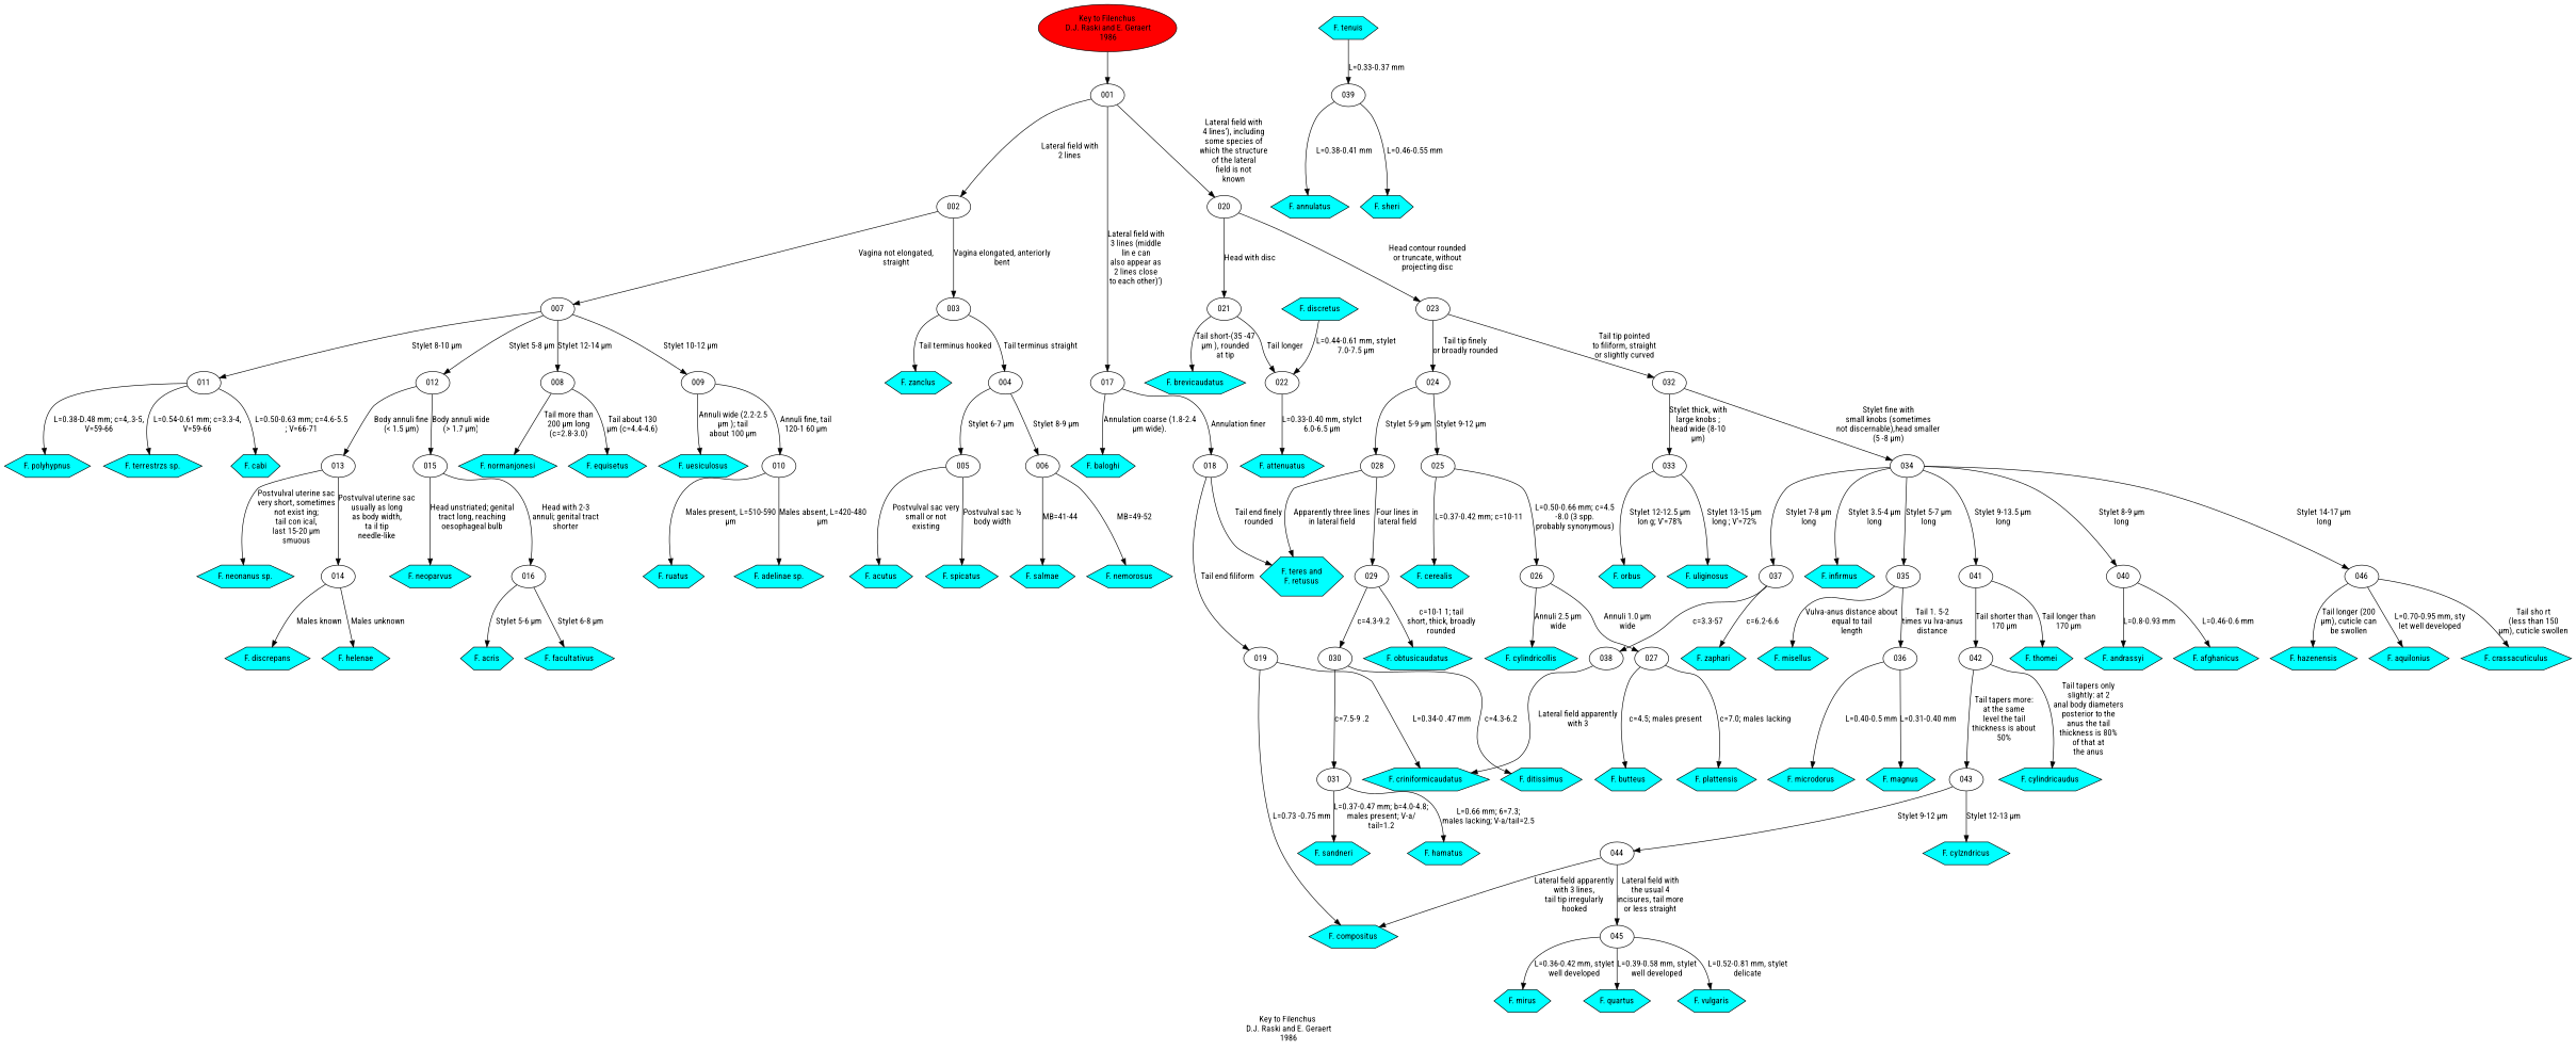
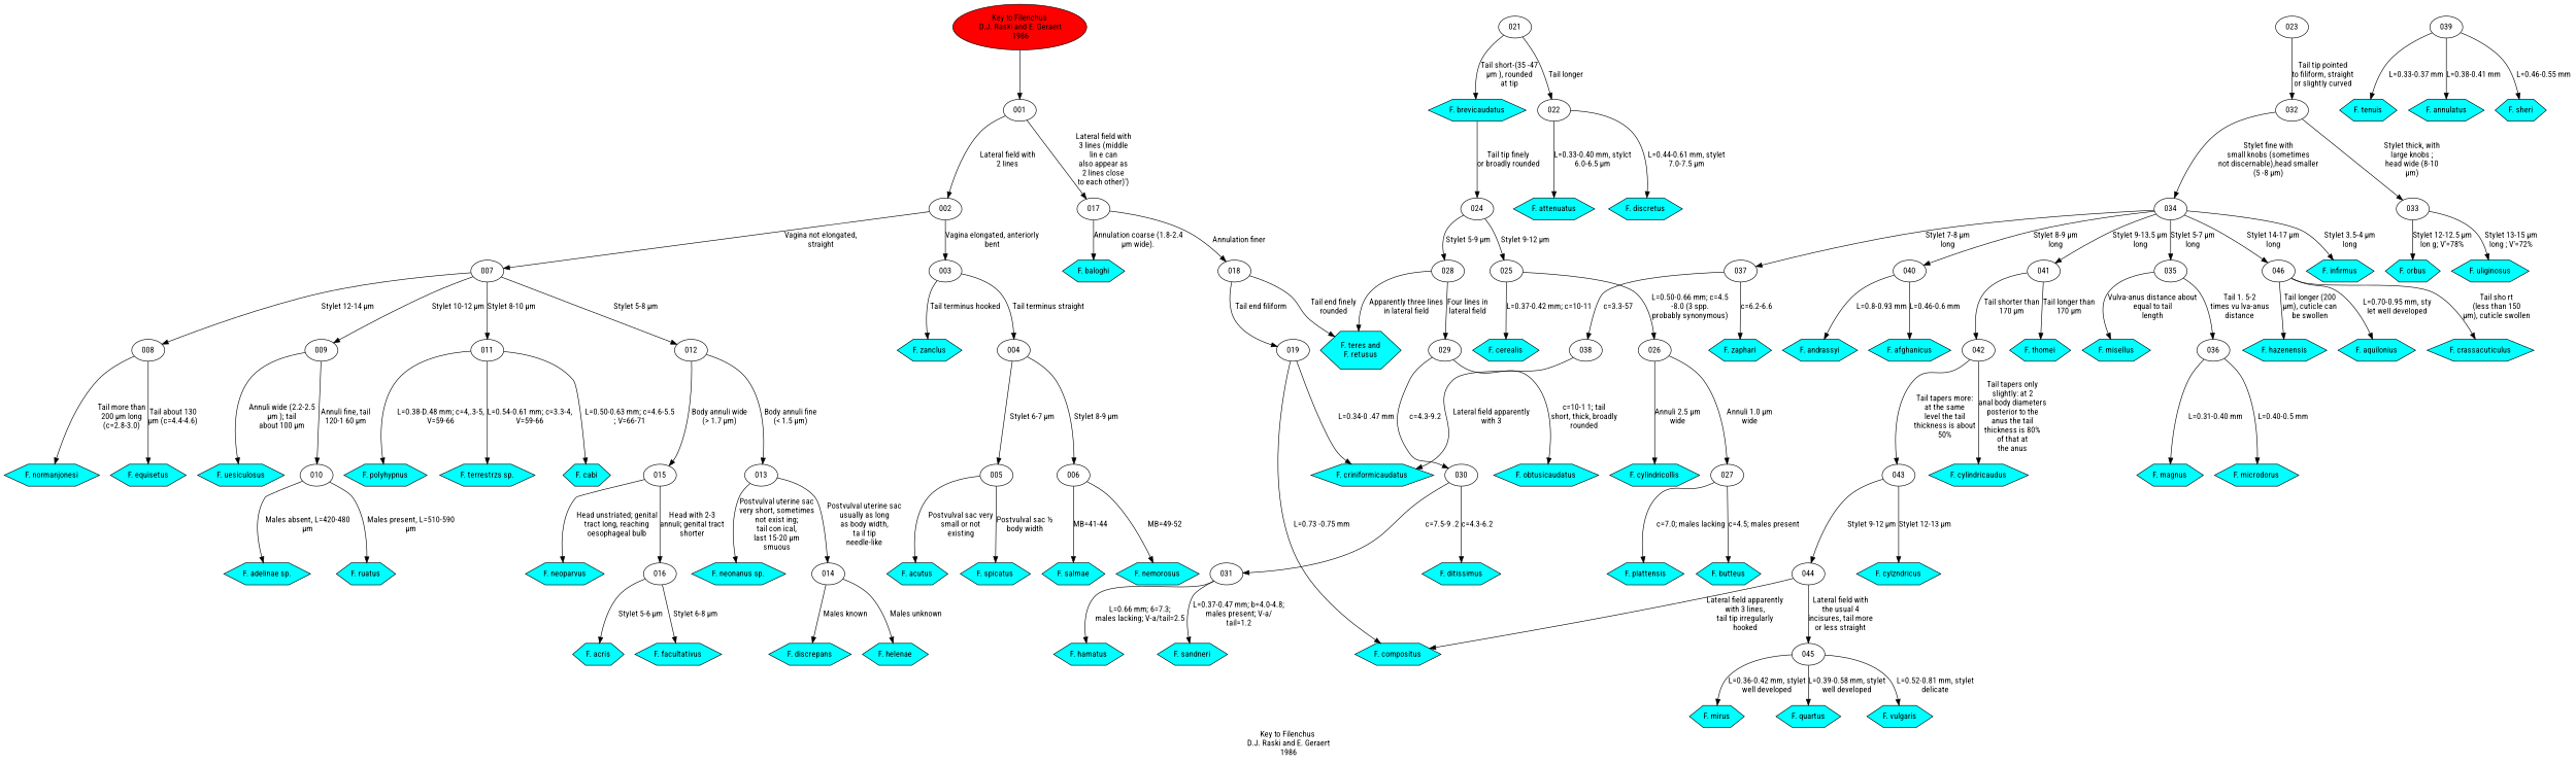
  digraph {
    fontname="Roboto Condensed"
    label="Key to Filenchus\n D.J. Raski and E. Geraert\n 1986"
    rankdir=TB
    node [fillcolor=aqua fontname="Roboto Condensed" style=filled shape=hexagon]
    edge [fontname="Roboto Condensed"]
    n1 [fillcolor=red label="Key to Filenchus\n D.J. Raski and E. Geraert\n 1986" shape=""]
    001 [fillcolor="" style="" shape=""]
    002 [fillcolor="" style="" shape=""]
    017 [fillcolor="" style="" shape=""]
-   020 [fillcolor="" style="" shape=""]
    003 [fillcolor="" style="" shape=""]
    007 [fillcolor="" style="" shape=""]
    n8 [label="F. baloghi\n"]
    018 [fillcolor="" style="" shape=""]
    021 [fillcolor="" style="" shape=""]
    023 [fillcolor="" style="" shape=""]
    n12 [label="F. zanclus\n"]
    n13 [label="F. acutus\n"]
    n14 [label="F. spicatus\n"]
    n15 [label="F. salmae\n"]
    n16 [label="F. nemorosus\n"]
    n17 [label="F. normanjonesi\n"]
    n18 [label="F. equisetus\n"]
    n19 [label="F. uesiculosus\n"]
    n20 [label="F. ruatus\n"]
    n21 [label="F. adelinae sp.\n"]
    n22 [label="F. polyhypnus\n"]
    n23 [label="F. terrestrzs sp.\n"]
    n24 [label="F. cabi\n"]
    n25 [label="F. neonanus sp.\n"]
    n26 [label="F. discrepans\n"]
    n27 [label="F. helenae\n"]
    n28 [label="F. neoparvus\n"]
    n29 [label="F. acris\n"]
    n30 [label="F. facultativus\n"]
    n31 [label="F. teres and\nF. retusus\n"]
    n32 [label="F. criniformicaudatus\n"]
    n33 [label="F. compositus\n"]
    n34 [label="F. brevicaudatus\n"]
    n35 [label="F. attenuatus\n"]
    n36 [label="F. discretus\n"]
    n37 [label="F. cerealis\n"]
    n38 [label="F. cylindricollis\n"]
    n39 [label="F. plattensis\n"]
    n40 [label="F. butteus\n"]
    n41 [label="F. obtusicaudatus\n"]
    n42 [label="F. ditissimus\n"]
    n43 [label="F. hamatus\n"]
    n44 [label="F. sandneri\n"]
    n45 [label="F. orbus\n"]
    n46 [label="F. uliginosus\n"]
    n47 [label="F. infirmus\n"]
    n48 [label="F. misellus\n"]
    n49 [label="F. magnus\n"]
    n50 [label="F. microdorus\n"]
    n51 [label="F. zaphari\n"]
    n52 [label="F. tenuis\n"]
    n53 [label="F. annulatus\n"]
    n54 [label="F. sheri\n"]
    n55 [label="F. andrassyi\n"]
    n56 [label="F. afghanicus\n"]
    n57 [label="F. thomei\n"]
    n58 [label="F. cylindricaudus\n"]
    n59 [label="F. cylzndricus\n"]
    n60 [label="F. mirus\n"]
    n61 [label="F. quartus\n"]
    n62 [label="F. vulgaris\n"]
    n63 [label="F. aquilonius\n"]
    n64 [label="F. crassacuticulus\n"]
    n65 [label="F. hazenensis\n"]
    004 [fillcolor="" style="" shape=""]
    008 [fillcolor="" style="" shape=""]
    009 [fillcolor="" style="" shape=""]
    011 [fillcolor="" style="" shape=""]
    012 [fillcolor="" style="" shape=""]
    019 [fillcolor="" style="" shape=""]
    022 [fillcolor="" style="" shape=""]
    024 [fillcolor="" style="" shape=""]
    032 [fillcolor="" style="" shape=""]
    005 [fillcolor="" style="" shape=""]
    006 [fillcolor="" style="" shape=""]
    010 [fillcolor="" style="" shape=""]
    013 [fillcolor="" style="" shape=""]
    015 [fillcolor="" style="" shape=""]
    014 [fillcolor="" style="" shape=""]
    016 [fillcolor="" style="" shape=""]
    025 [fillcolor="" style="" shape=""]
    028 [fillcolor="" style="" shape=""]
    033 [fillcolor="" style="" shape=""]
    034 [fillcolor="" style="" shape=""]
    026 [fillcolor="" style="" shape=""]
    029 [fillcolor="" style="" shape=""]
    035 [fillcolor="" style="" shape=""]
    037 [fillcolor="" style="" shape=""]
    040 [fillcolor="" style="" shape=""]
    041 [fillcolor="" style="" shape=""]
    046 [fillcolor="" style="" shape=""]
    027 [fillcolor="" style="" shape=""]
    030 [fillcolor="" style="" shape=""]
    031 [fillcolor="" style="" shape=""]
    036 [fillcolor="" style="" shape=""]
    038 [fillcolor="" style="" shape=""]
    042 [fillcolor="" style="" shape=""]
    043 [fillcolor="" style="" shape=""]
    039 [fillcolor="" style="" shape=""]
    044 [fillcolor="" style="" shape=""]
    045 [fillcolor="" style="" shape=""]
    n1 -> 001
    001 -> 002 [label="Lateral field with\n2 lines\n"]
    001 -> 017 [label="Lateral field with\n3 lines (middle\nlin e can\nalso appear as\n2 lines close\nto each other)')\n"]
-   001 -> 020 [label="Lateral field with\n4 lines'), including\nsome species of\nwhich the structure\nof the lateral\nfield is not\nknown\n"]
    002 -> 003 [label="Vagina elongated, anteriorly\nbent\n"]
    002 -> 007 [label="Vagina not elongated,\nstraight\n"]
    017 -> n8 [label="Annulation coarse (1.8-2.4\nµm wide).\n"]
    017 -> 018 [label="Annulation finer\n"]
-   020 -> 021 [label="Head with disc\n"]
-   020 -> 023 [label="Head contour rounded\nor truncate, without\nprojecting disc\n"]
    003 -> n12 [label="Tail terminus hooked\n"]
    003 -> 004 [label="Tail terminus straight\n"]
    007 -> 008 [label="Stylet 12-14 µm\n"]
    007 -> 009 [label="Stylet 10-12 µm\n"]
    007 -> 011 [label="Stylet 8-10 µm\n"]
    007 -> 012 [label="Stylet 5-8 µm\n"]
    018 -> n31 [label="Tail end finely\nrounded\n"]
    018 -> 019 [label="Tail end filiform\n"]
    021 -> n34 [label="Tail short-(35 -47\nµm ), rounded\nat tip\n"]
    021 -> 022 [label="Tail longer\n"]
-   023 -> 024 [label="Tail tip finely\nor broadly rounded\n"]
+   n34 -> 024 [label="Tail tip finely\nor broadly rounded\n"]
    023 -> 032 [label="Tail tip pointed\nto filiform, straight\nor slightly curved\n"]
    004 -> 005 [label="Stylet 6-7 µm\n"]
    004 -> 006 [label="Stylet 8-9 µm\n"]
    008 -> n17 [label="Tail more than\n200 µm long\n(c=2.8-3.0)\n"]
    008 -> n18 [label="Tail about 130\nµm (c=4.4-4.6)\n"]
    009 -> n19 [label="Annuli wide (2.2-2.5\nµm ); tail\nabout 100 µm\n"]
    009 -> 010 [label="Annuli fine, tail\n120-1 60 µm\n"]
    011 -> n22 [label="L=0.38-D.48 mm; c=4,.3-5,\nV=59-66\n"]
    011 -> n23 [label="L=0.54-0.61 mm; c=3.3-4,\nV=59-66\n"]
    011 -> n24 [label="L=0.50-0.63 mm; c=4.6-5.5\n; V=66-71\n"]
    012 -> 013 [label="Body annuli fine\n(< 1.5 µm)\n"]
    012 -> 015 [label="Body annuli wide\n(> 1.7 µm)\n"]
    019 -> n32 [label="L=0.34-0 .47 mm\n"]
    019 -> n33 [label="L=0.73 -0.75 mm\n"]
    022 -> n35 [label="L=0.33-0.40 mm, stylct\n6.0-6.5 µm\n"]
-   n36 -> 022 [label="L=0.44-0.61 mm, stylet\n7.0-7.5 µm\n"]
+   022 -> n36 [label="L=0.44-0.61 mm, stylet\n7.0-7.5 µm\n"]
    024 -> 025 [label="Stylet 9-12 µm\n"]
    024 -> 028 [label="Stylet 5-9 µm\n"]
    032 -> 033 [label="Stylet thick, with\nlarge knobs ;\nhead wide (8-10\nµm)\n"]
    032 -> 034 [label="Stylet fine with\nsmall knobs (sometimes\nnot discernable),head smaller\n(5 -8 µm)\n"]
    005 -> n13 [label="Postvulval sac very\nsmall or not\nexisting\n"]
    005 -> n14 [label="Postvulval sac ½\nbody width\n"]
    006 -> n15 [label="MB=41-44\n"]
    006 -> n16 [label="MB=49-52\n"]
    010 -> n20 [label="Males present, L=510-590\nµm\n"]
    010 -> n21 [label="Males absent, L=420-480\nµm\n"]
    013 -> n25 [label="Postvulval uterine sac\nvery short, sometimes\nnot exist ing;\ntail con ical,\nlast 15-20 µm\nsmuous\n"]
    013 -> 014 [label="Postvulval uterine sac\nusually as long\nas body width,\nta il tip\nneedle-like\n"]
    015 -> n28 [label="Head unstriated; genital\ntract long, reaching\noesophageal bulb\n"]
    015 -> 016 [label="Head with 2-3\nannuli; genital tract\nshorter\n"]
    014 -> n26 [label="Males known\n"]
    014 -> n27 [label="Males unknown\n"]
    016 -> n29 [label="Stylet 5-6 µm\n"]
    016 -> n30 [label="Stylet 6-8 µm\n"]
    025 -> n37 [label="L=0.37-0.42 mm; c=10-11\n"]
    025 -> 026 [label="L=0.50-0.66 mm; c=4.5\n-8.0 (3 spp.\nprobably synonymous)\n"]
    028 -> n31 [label="Apparently three lines\nin lateral field\n"]
    028 -> 029 [label="Four lines in\nlateral field\n"]
    033 -> n45 [label="Stylet 12-12.5 µm\nlon g; V'=78%\n"]
    033 -> n46 [label="Stylet 13-15 µm\nlong ; V'=72%\n"]
    034 -> n47 [label="Stylet 3.5-4 µm\nlong\n"]
    034 -> 035 [label="Stylet 5-7 µm\nlong\n"]
    034 -> 037 [label="Stylet 7-8 µm\nlong\n"]
    034 -> 040 [label="Stylet 8-9 µm\nlong\n"]
    034 -> 041 [label="Stylet 9-13.5 µm\nlong\n"]
    034 -> 046 [label="Stylet 14-17 µm\nlong\n"]
    026 -> n38 [label="Annuli 2.5 µm\nwide\n"]
    026 -> 027 [label="Annuli 1.0 µm\nwide\n"]
    029 -> n41 [label="c=10-1 1; tail\nshort, thick, broadly\nrounded\n"]
    029 -> 030 [label="c=4.3-9.2\n"]
    035 -> n48 [label="Vulva-anus distance about\nequal to tail\nlength\n"]
    035 -> 036 [label="Tail 1. 5-2\ntimes vu lva-anus\ndistance\n"]
    037 -> n51 [label="c=6.2-6.6\n"]
    037 -> 038 [label="c=3.3-57\n"]
    040 -> n55 [label="L=0.8-0.93 mm\n"]
    040 -> n56 [label="L=0.46-0.6 mm\n"]
    041 -> n57 [label="Tail longer than\n170 µm\n"]
    041 -> 042 [label="Tail shorter than\n170 µm\n"]
    046 -> n63 [label="L=0.70-0.95 mm, sty\nlet well developed\n"]
    046 -> n64 [label="Tail sho rt\n(less than 150\nµm), cuticle swollen\n"]
    046 -> n65 [label="Tail longer (200\nµm), cuticle can\nbe swollen\n"]
    027 -> n39 [label="c=7.0; males lacking\n"]
    027 -> n40 [label="c=4.5; males present\n"]
    030 -> n42 [label="c=4.3-6.2\n"]
    030 -> 031 [label="c=7.5-9 .2\n"]
    031 -> n43 [label="L=0.66 mm; 6=7.3;\nmales lacking; V-a/tail=2.5\n"]
    031 -> n44 [label="L=0.37-0.47 mm; b=4.0-4.8;\nmales present; V-a/\ntail=1.2\n"]
    036 -> n49 [label="L=0.31-0.40 mm\n"]
    036 -> n50 [label="L=0.40-0.5 mm\n"]
    038 -> n32 [label="Lateral field apparently\nwith 3\n"]
    042 -> n58 [label="Tail tapers only\nslightly: at 2\nanal body diameters\nposterior to the\nanus the tail\nthickness is 80%\nof that at\nthe anus\n"]
    042 -> 043 [label="Tail tapers more:\nat the same\nlevel the tail\nthickness is about\n50%\n"]
    043 -> n59 [label="Stylet 12-13 µm\n"]
    043 -> 044 [label="Stylet 9-12 µm\n"]
-   n52 -> 039 [label="L=0.33-0.37 mm\n"]
+   039 -> n52 [label="L=0.33-0.37 mm\n"]
    039 -> n53 [label="L=0.38-0.41 mm\n"]
    039 -> n54 [label="L=0.46-0.55 mm\n"]
    044 -> n33 [label="Lateral field apparently\nwith 3 lines,\ntail tip irregularly\nhooked\n"]
    044 -> 045 [label="Lateral field with\nthe usual 4\nincisures, tail more\nor less straight\n"]
    045 -> n60 [label="L=0.36-0.42 mm, stylet\nwell developed\n"]
    045 -> n61 [label="L=0.39-0.58 mm, stylet\nwell developed\n"]
    045 -> n62 [label="L=0.52-0.81 mm, stylet\ndelicate\n"]
  }
